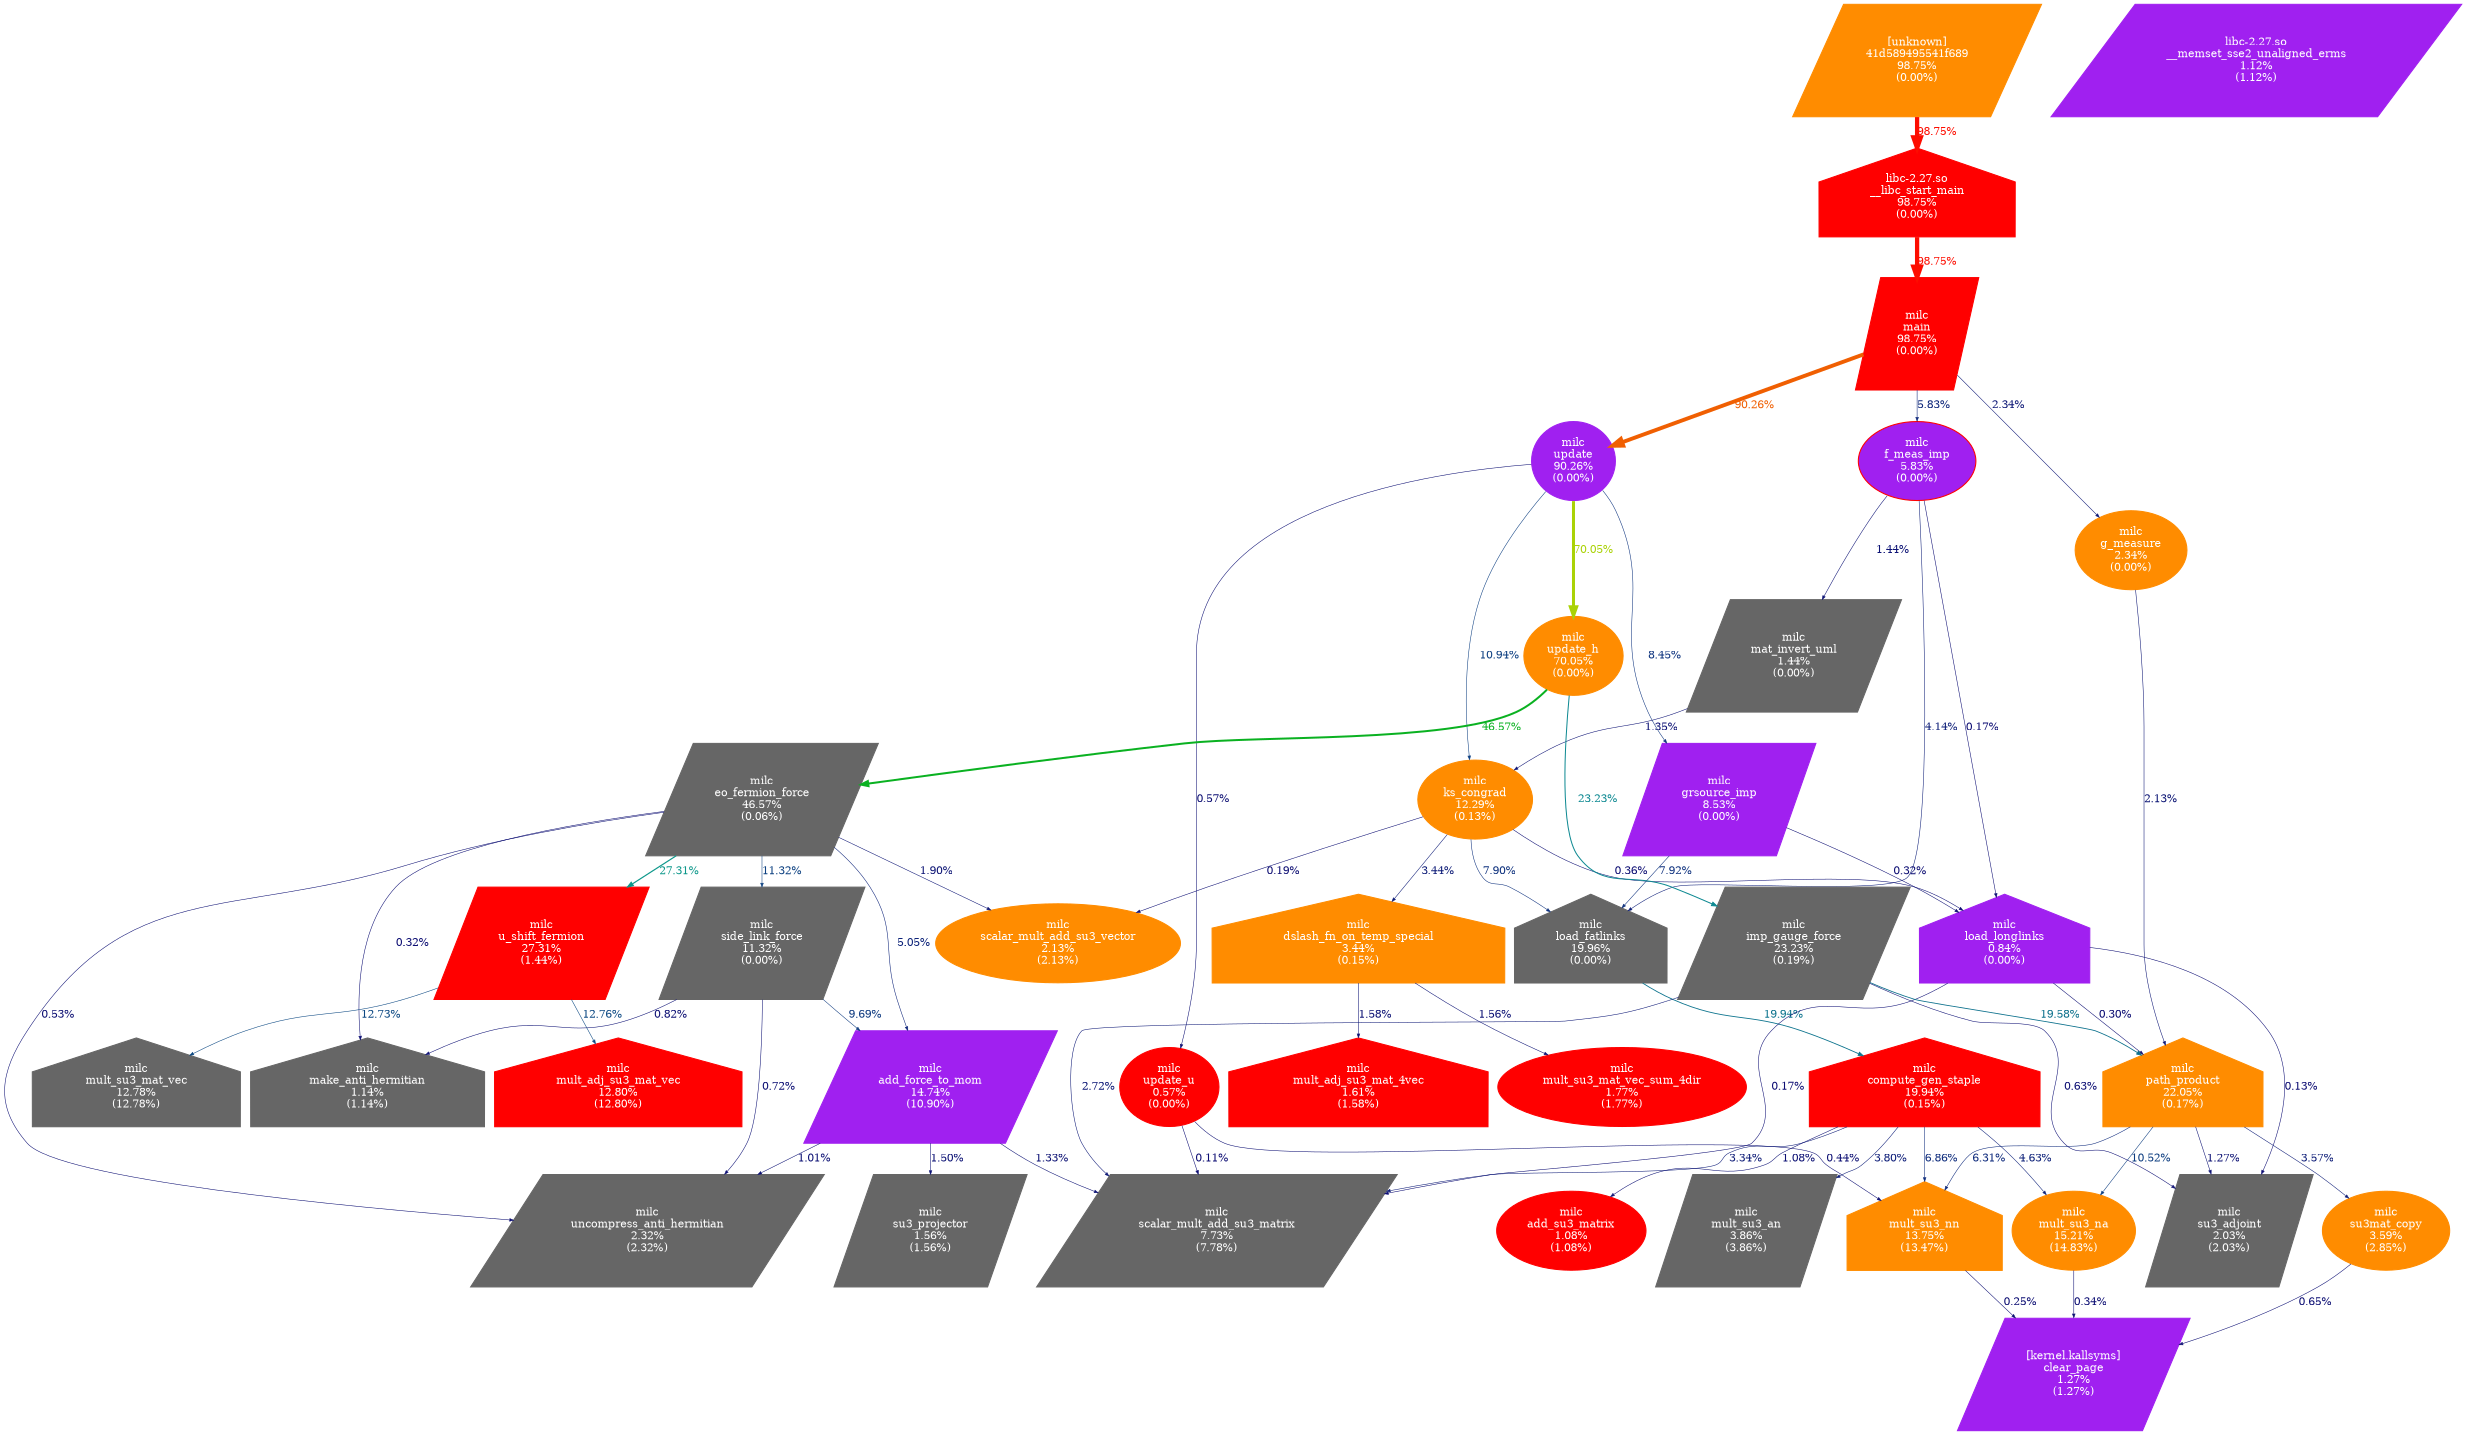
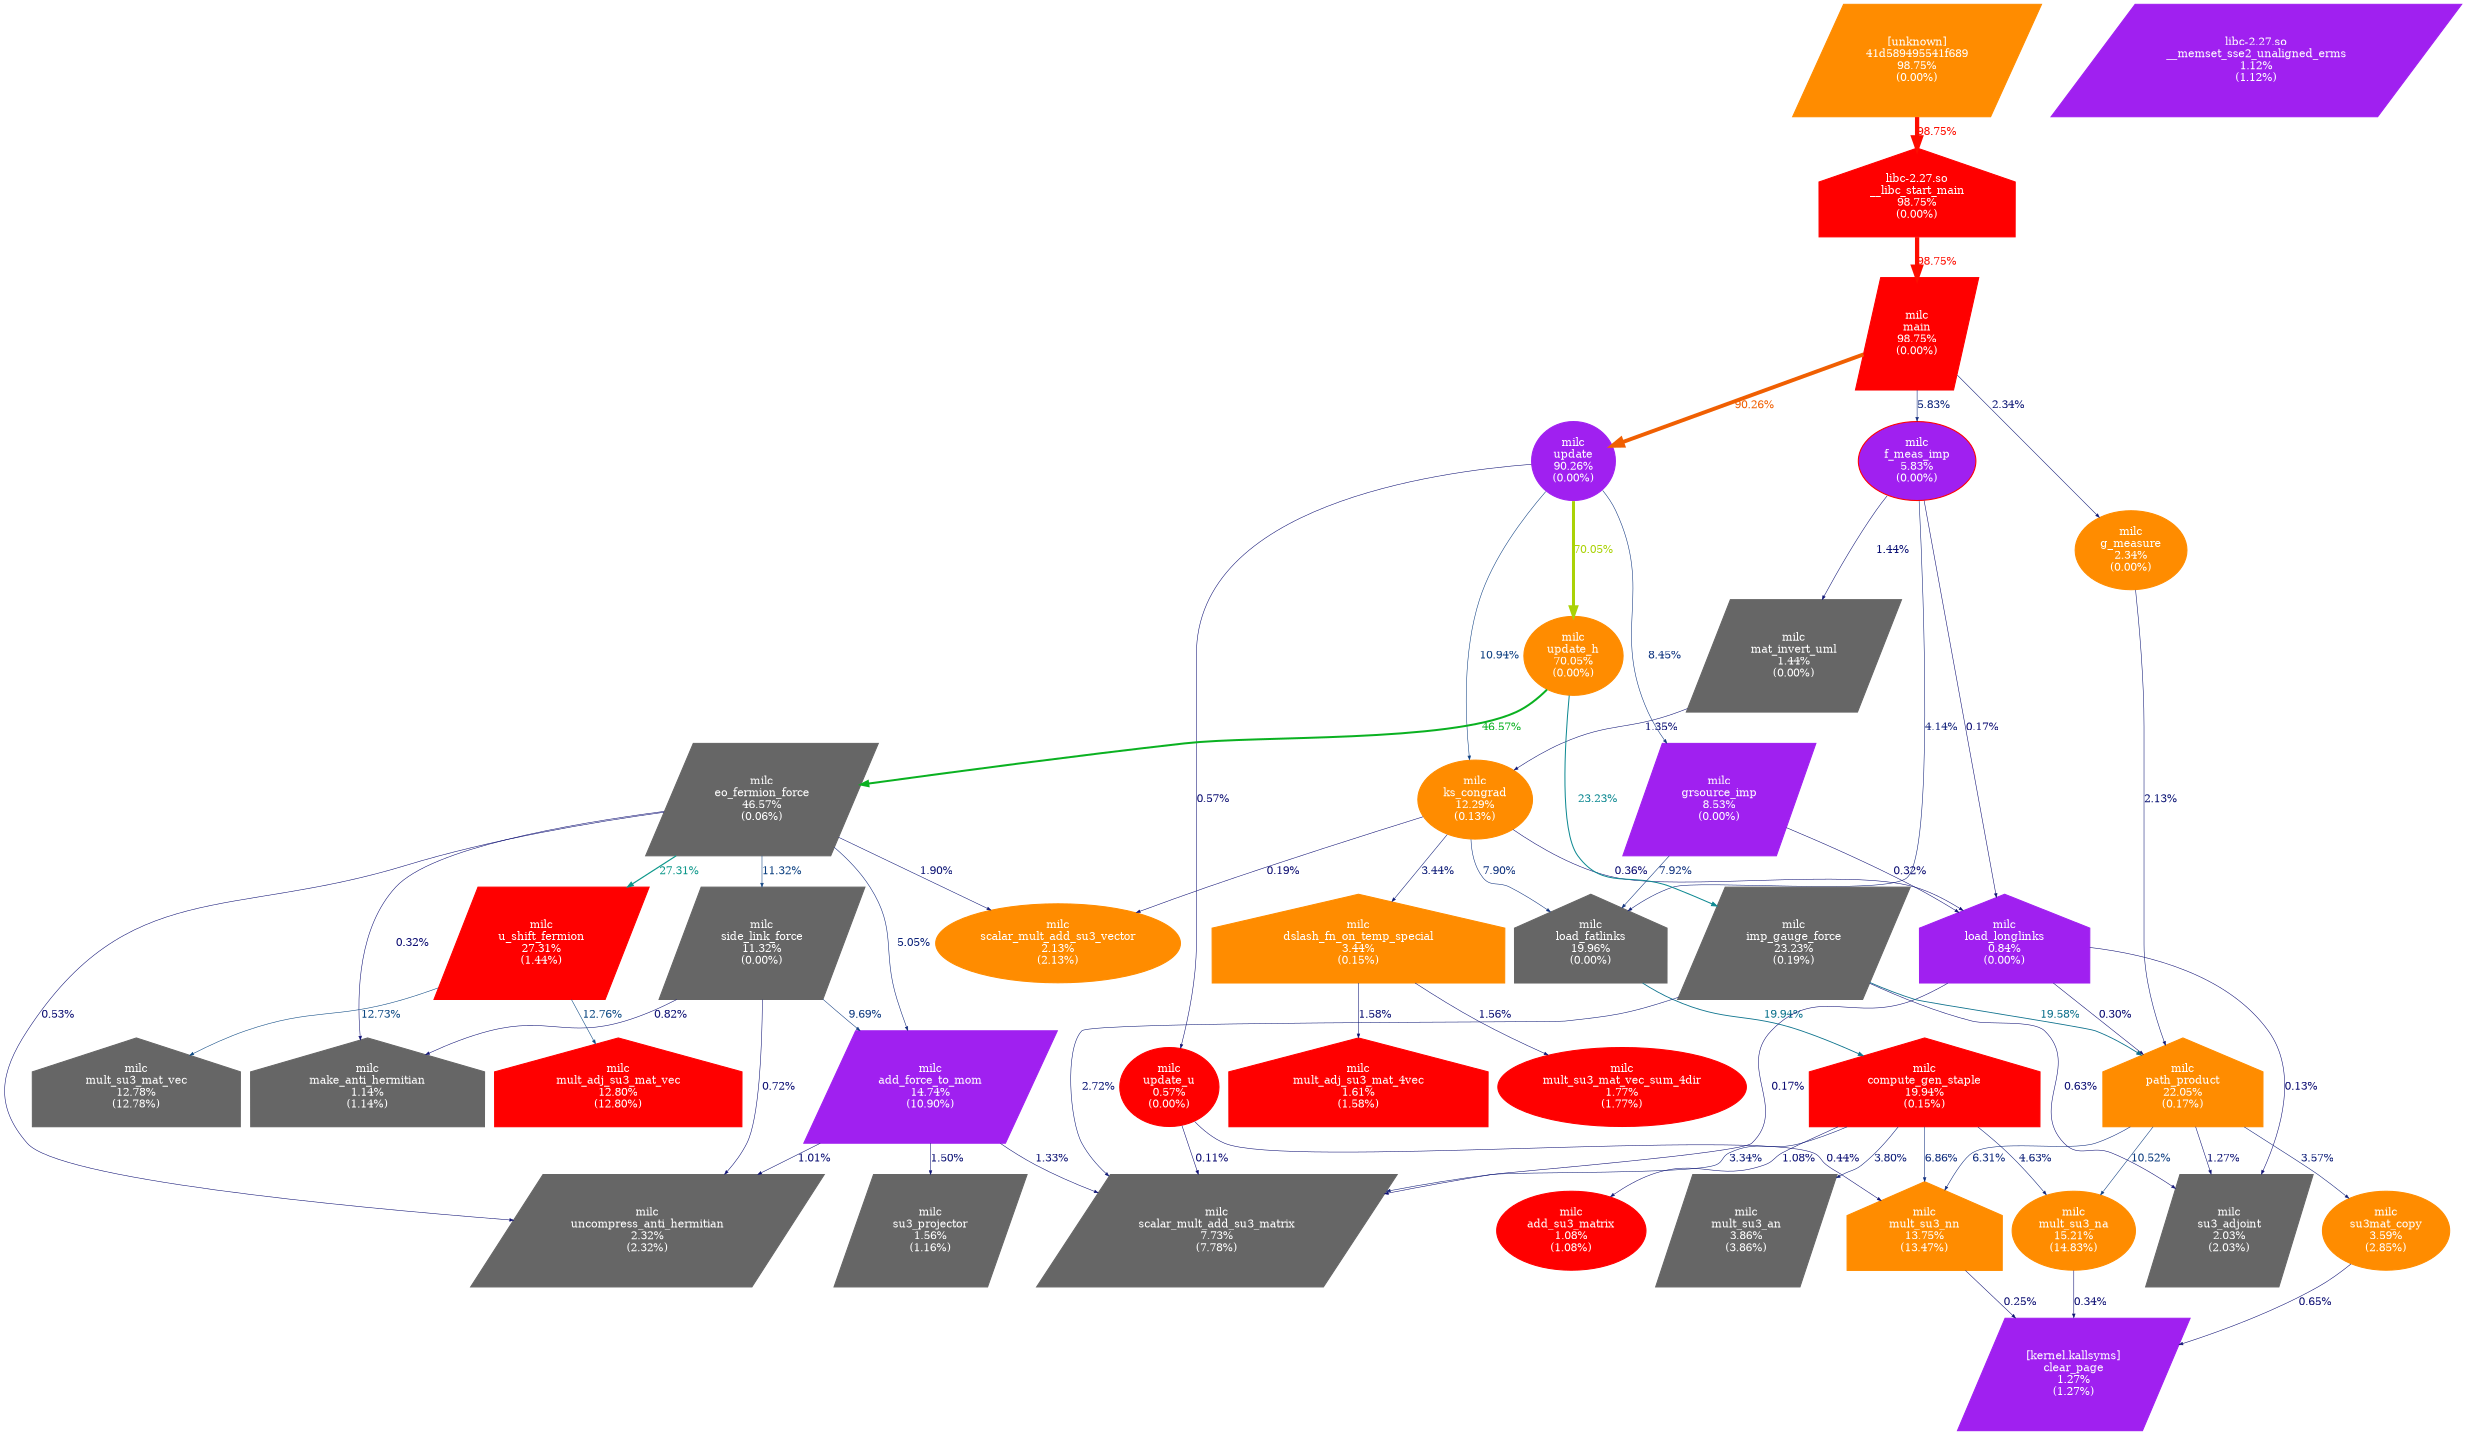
  digraph {
    fontname="DejaVu Serif"
    nodesep=0.125
    ranksep=0.25
    node [color=gray40 fontcolor="#ffffff" fontname="DejaVu Serif" fontsize=10.00 shape=parallelogram style=filled]
    edge [arrowsize=0.35 color="#0d0e73" fontcolor="#0d0e73" fontname="DejaVu Serif" fontsize=10.00 labeldistance=0.50 penwidth=0.50]
    n1 [color=darkorange height=0 label="[unknown]\n41d589495541f689\n98.75%\n(0.00%)" width=0]
    n2 [color=red height=0 label="libc-2.27.so\n__libc_start_main\n98.75%\n(0.00%)" shape=house width=0]
    n3 [color=red height=0 label="milc\nmain\n98.75%\n(0.00%)" width=0]
    n4 [color=red fillcolor=purple height=0 label="milc\nf_meas_imp\n5.83%\n(0.00%)" shape=ellipse width=0]
    n5 [color=darkorange height=0 label="milc\ng_measure\n2.34%\n(0.00%)" shape=ellipse width=0]
    n6 [color=purple height=0 label="milc\nupdate\n90.26%\n(0.00%)" shape=ellipse width=0]
    n7 [height=0 label="milc\nload_fatlinks\n19.96%\n(0.00%)" shape=house width=0]
    n8 [color=purple height=0 label="milc\nload_longlinks\n0.84%\n(0.00%)" shape=house width=0]
    n9 [height=0 label="milc\nmat_invert_uml\n1.44%\n(0.00%)" width=0]
    n10 [color=darkorange height=0 label="milc\npath_product\n22.05%\n(0.17%)" shape=house width=0]
    n11 [color=darkorange height=0 label="milc\nks_congrad\n12.29%\n(0.13%)" shape=ellipse width=0]
    n12 [color=purple height=0 label="milc\ngrsource_imp\n8.53%\n(0.00%)" width=0]
    n13 [color=darkorange height=0 label="milc\nupdate_h\n70.05%\n(0.00%)" shape=ellipse width=0]
    n14 [color=red height=0 label="milc\nupdate_u\n0.57%\n(0.00%)" shape=ellipse width=0]
    n15 [color=purple height=0 label="libc-2.27.so\n__memset_sse2_unaligned_erms\n1.12%\n(1.12%)" width=0]
    n16 [color=purple height=0 label="milc\nadd_force_to_mom\n14.74%\n(10.90%)" width=0]
    n17 [height=0 label="milc\nscalar_mult_add_su3_matrix\n7.73%\n(7.78%)" width=0]
-   n18 [height=0 label="milc\nsu3_projector\n1.56%\n(1.56%)" width=0]
+   n18 [height=0 label="milc\nsu3_projector\n1.56%\n(1.16%)" width=0]
    n19 [height=0 label="milc\nuncompress_anti_hermitian\n2.32%\n(2.32%)" width=0]
    n20 [color=red height=0 label="milc\nadd_su3_matrix\n1.08%\n(1.08%)" shape=ellipse width=0]
    n21 [color=purple height=0 label="[kernel.kallsyms]\nclear_page\n1.27%\n(1.27%)" width=0]
    n22 [color=red height=0 label="milc\ncompute_gen_staple\n19.94%\n(0.15%)" shape=house width=0]
    n23 [height=0 label="milc\nmult_su3_an\n3.86%\n(3.86%)" width=0]
    n24 [color=darkorange height=0 label="milc\nmult_su3_na\n15.21%\n(14.83%)" shape=ellipse width=0]
    n25 [color=darkorange height=0 label="milc\nmult_su3_nn\n13.75%\n(13.47%)" shape=house width=0]
    n26 [color=darkorange height=0 label="milc\ndslash_fn_on_temp_special\n3.44%\n(0.15%)" shape=house width=0]
    n27 [color=red height=0 label="milc\nmult_adj_su3_mat_4vec\n1.61%\n(1.58%)" shape=house width=0]
    n28 [color=red height=0 label="milc\nmult_su3_mat_vec_sum_4dir\n1.77%\n(1.77%)" shape=ellipse width=0]
    n29 [height=0 label="milc\neo_fermion_force\n46.57%\n(0.06%)" width=0]
    n30 [height=0 label="milc\nmake_anti_hermitian\n1.14%\n(1.14%)" shape=house width=0]
    n31 [color=darkorange height=0 label="milc\nscalar_mult_add_su3_vector\n2.13%\n(2.13%)" shape=ellipse width=0]
    n32 [height=0 label="milc\nside_link_force\n11.32%\n(0.00%)" width=0]
    n33 [color=red height=0 label="milc\nu_shift_fermion\n27.31%\n(1.44%)" width=0]
    n34 [color=red height=0 label="milc\nmult_adj_su3_mat_vec\n12.80%\n(12.80%)" shape=house width=0]
    n35 [height=0 label="milc\nmult_su3_mat_vec\n12.78%\n(12.78%)" shape=house width=0]
    n36 [height=0 label="milc\nsu3_adjoint\n2.03%\n(2.03%)" width=0]
    n37 [color=darkorange height=0 label="milc\nsu3mat_copy\n3.59%\n(2.85%)" shape=ellipse width=0]
    n38 [height=0 label="milc\nimp_gauge_force\n23.23%\n(0.19%)" width=0]
    n1 -> n2 [arrowsize=0.99 color="#fd0d00" fontcolor="#fd0d00" label="98.75%" labeldistance=3.95 penwidth=3.95]
    n2 -> n3 [arrowsize=0.99 color="#fd0d00" fontcolor="#fd0d00" label="98.75%" labeldistance=3.95 penwidth=3.95]
    n3 -> n4 [color="#0d267a" fontcolor="#0d267a" label="5.83%"]
    n3 -> n5 [color="#0d1776" fontcolor="#0d1776" label="2.34%"]
    n3 -> n6 [arrowsize=0.95 color="#f05f02" fontcolor="#f05f02" label="90.26%" labeldistance=3.61 penwidth=3.61]
    n4 -> n7 [color="#0d1e78" fontcolor="#0d1e78" label="4.14%"]
    n4 -> n8 [color="#0d0d73" fontcolor="#0d0d73" label="0.17%"]
    n4 -> n9 [color="#0d1375" fontcolor="#0d1375" label="1.44%"]
    n5 -> n10 [color="#0d1675" fontcolor="#0d1675" label="2.13%"]
    n6 -> n11 [color="#0d3f81" fontcolor="#0d3f81" label="10.94%"]
    n6 -> n12 [color="#0d337e" fontcolor="#0d337e" label="8.45%"]
    n6 -> n13 [arrowsize=0.84 color="#aad206" fontcolor="#aad206" label="70.05%" labeldistance=2.80 penwidth=2.80]
    n6 -> n14 [color="#0d0f73" fontcolor="#0d0f73" label="0.57%"]
    n7 -> n22 [arrowsize=0.45 color="#0c738d" fontcolor="#0c738d" label="19.94%" labeldistance=0.80 penwidth=0.80]
    n8 -> n10 [label="0.30%"]
    n8 -> n17 [color="#0d0d73" fontcolor="#0d0d73" label="0.17%"]
    n8 -> n36 [color="#0d0d73" fontcolor="#0d0d73" label="0.13%"]
    n9 -> n11 [color="#0d1274" fontcolor="#0d1274" label="1.35%"]
    n10 -> n24 [color="#0d3d80" fontcolor="#0d3d80" label="10.52%"]
    n10 -> n25 [color="#0d297b" fontcolor="#0d297b" label="6.31%"]
    n10 -> n36 [color="#0d1274" fontcolor="#0d1274" label="1.27%"]
    n10 -> n37 [color="#0d1c77" fontcolor="#0d1c77" label="3.57%"]
    n11 -> n7 [color="#0d307d" fontcolor="#0d307d" label="7.90%"]
    n11 -> n8 [label="0.36%"]
    n11 -> n26 [color="#0d1b77" fontcolor="#0d1b77" label="3.44%"]
    n11 -> n31 [label="0.19%"]
    n12 -> n7 [color="#0d307d" fontcolor="#0d307d" label="7.92%"]
    n12 -> n8 [label="0.32%"]
    n13 -> n29 [arrowsize=0.68 color="#0ab121" fontcolor="#0ab121" label="46.57%" labeldistance=1.86 penwidth=1.86]
    n13 -> n38 [arrowsize=0.48 color="#0c8891" fontcolor="#0c8891" label="23.23%" labeldistance=0.93 penwidth=0.93]
    n14 -> n17 [color="#0d0d73" fontcolor="#0d0d73" label="0.11%"]
    n14 -> n25 [color="#0d0f73" fontcolor="#0d0f73" label="0.44%"]
    n16 -> n17 [color="#0d1274" fontcolor="#0d1274" label="1.33%"]
    n16 -> n18 [color="#0d1375" fontcolor="#0d1375" label="1.50%"]
    n16 -> n19 [color="#0d1174" fontcolor="#0d1174" label="1.01%"]
    n22 -> n17 [color="#0d1b77" fontcolor="#0d1b77" label="3.34%"]
    n22 -> n20 [color="#0d1174" fontcolor="#0d1174" label="1.08%"]
    n22 -> n23 [color="#0d1d78" fontcolor="#0d1d78" label="3.80%"]
    n22 -> n24 [color="#0d2179" fontcolor="#0d2179" label="4.63%"]
    n22 -> n25 [color="#0d2b7c" fontcolor="#0d2b7c" label="6.86%"]
    n24 -> n21 [label="0.34%"]
    n25 -> n21 [label="0.25%"]
    n26 -> n27 [color="#0d1375" fontcolor="#0d1375" label="1.58%"]
    n26 -> n28 [color="#0d1375" fontcolor="#0d1375" label="1.56%"]
    n29 -> n16 [color="#0d2379" fontcolor="#0d2379" label="5.05%"]
    n29 -> n19 [color="#0d0f73" fontcolor="#0d0f73" label="0.53%"]
    n29 -> n30 [label="0.32%"]
    n29 -> n31 [color="#0d1575" fontcolor="#0d1575" label="1.90%"]
    n29 -> n32 [color="#0d4181" fontcolor="#0d4181" label="11.32%"]
    n29 -> n33 [arrowsize=0.52 color="#0c978a" fontcolor="#0c978a" label="27.31%" labeldistance=1.09 penwidth=1.09]
    n32 -> n16 [color="#0d397f" fontcolor="#0d397f" label="9.69%"]
    n32 -> n19 [color="#0d1074" fontcolor="#0d1074" label="0.72%"]
    n32 -> n30 [color="#0d1074" fontcolor="#0d1074" label="0.82%"]
    n33 -> n34 [arrowsize=0.36 color="#0d4983" fontcolor="#0d4983" label="12.76%" labeldistance=0.51 penwidth=0.51]
    n33 -> n35 [arrowsize=0.36 color="#0d4983" fontcolor="#0d4983" label="12.73%" labeldistance=0.51 penwidth=0.51]
    n37 -> n21 [color="#0d0f74" fontcolor="#0d0f74" label="0.65%"]
    n38 -> n10 [arrowsize=0.44 color="#0c708c" fontcolor="#0c708c" label="19.58%" labeldistance=0.78 penwidth=0.78]
    n38 -> n17 [color="#0d1876" fontcolor="#0d1876" label="2.72%"]
    n38 -> n36 [color="#0d0f74" fontcolor="#0d0f74" label="0.63%"]
  }
